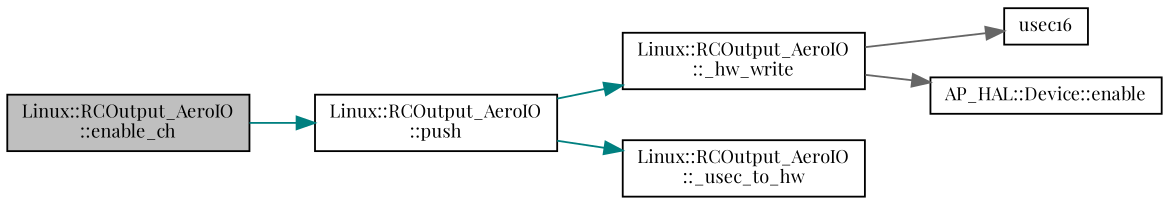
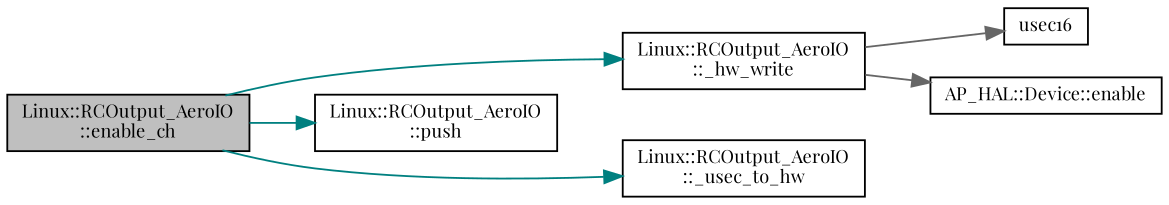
  digraph {
    fontname="Playfair Display"
    rankdir=LR
    node [color=black fillcolor=white fontname="Playfair Display" fontsize=10 shape=record style=filled]
    edge [color=teal fontname="Playfair Display" fontsize=10 labelfontname=Helvetica labelfontsize=10 style=solid]
    n1 [fillcolor=grey75 fontcolor=black height=0.2 label="Linux::RCOutput_AeroIO\l::enable_ch" width=0.4]
    n2 [height=0.2 label="Linux::RCOutput_AeroIO\l::push" width=0.4]
    n3 [height=0.2 label="Linux::RCOutput_AeroIO\l::_hw_write" width=0.4]
    n4 [height=0.2 label="Linux::RCOutput_AeroIO\l::_usec_to_hw" width=0.4]
    n5 [height=0.2 label=usec16 width=0.4]
    n6 [height=0.2 label="AP_HAL::Device::enable" width=0.4]
    n1 -> n2
-   n2 -> n3
-   n2 -> n4
+   n1 -> n3
+   n1 -> n4
    n3 -> n5 [color=gray40]
    n3 -> n6 [color=gray40]
  }
